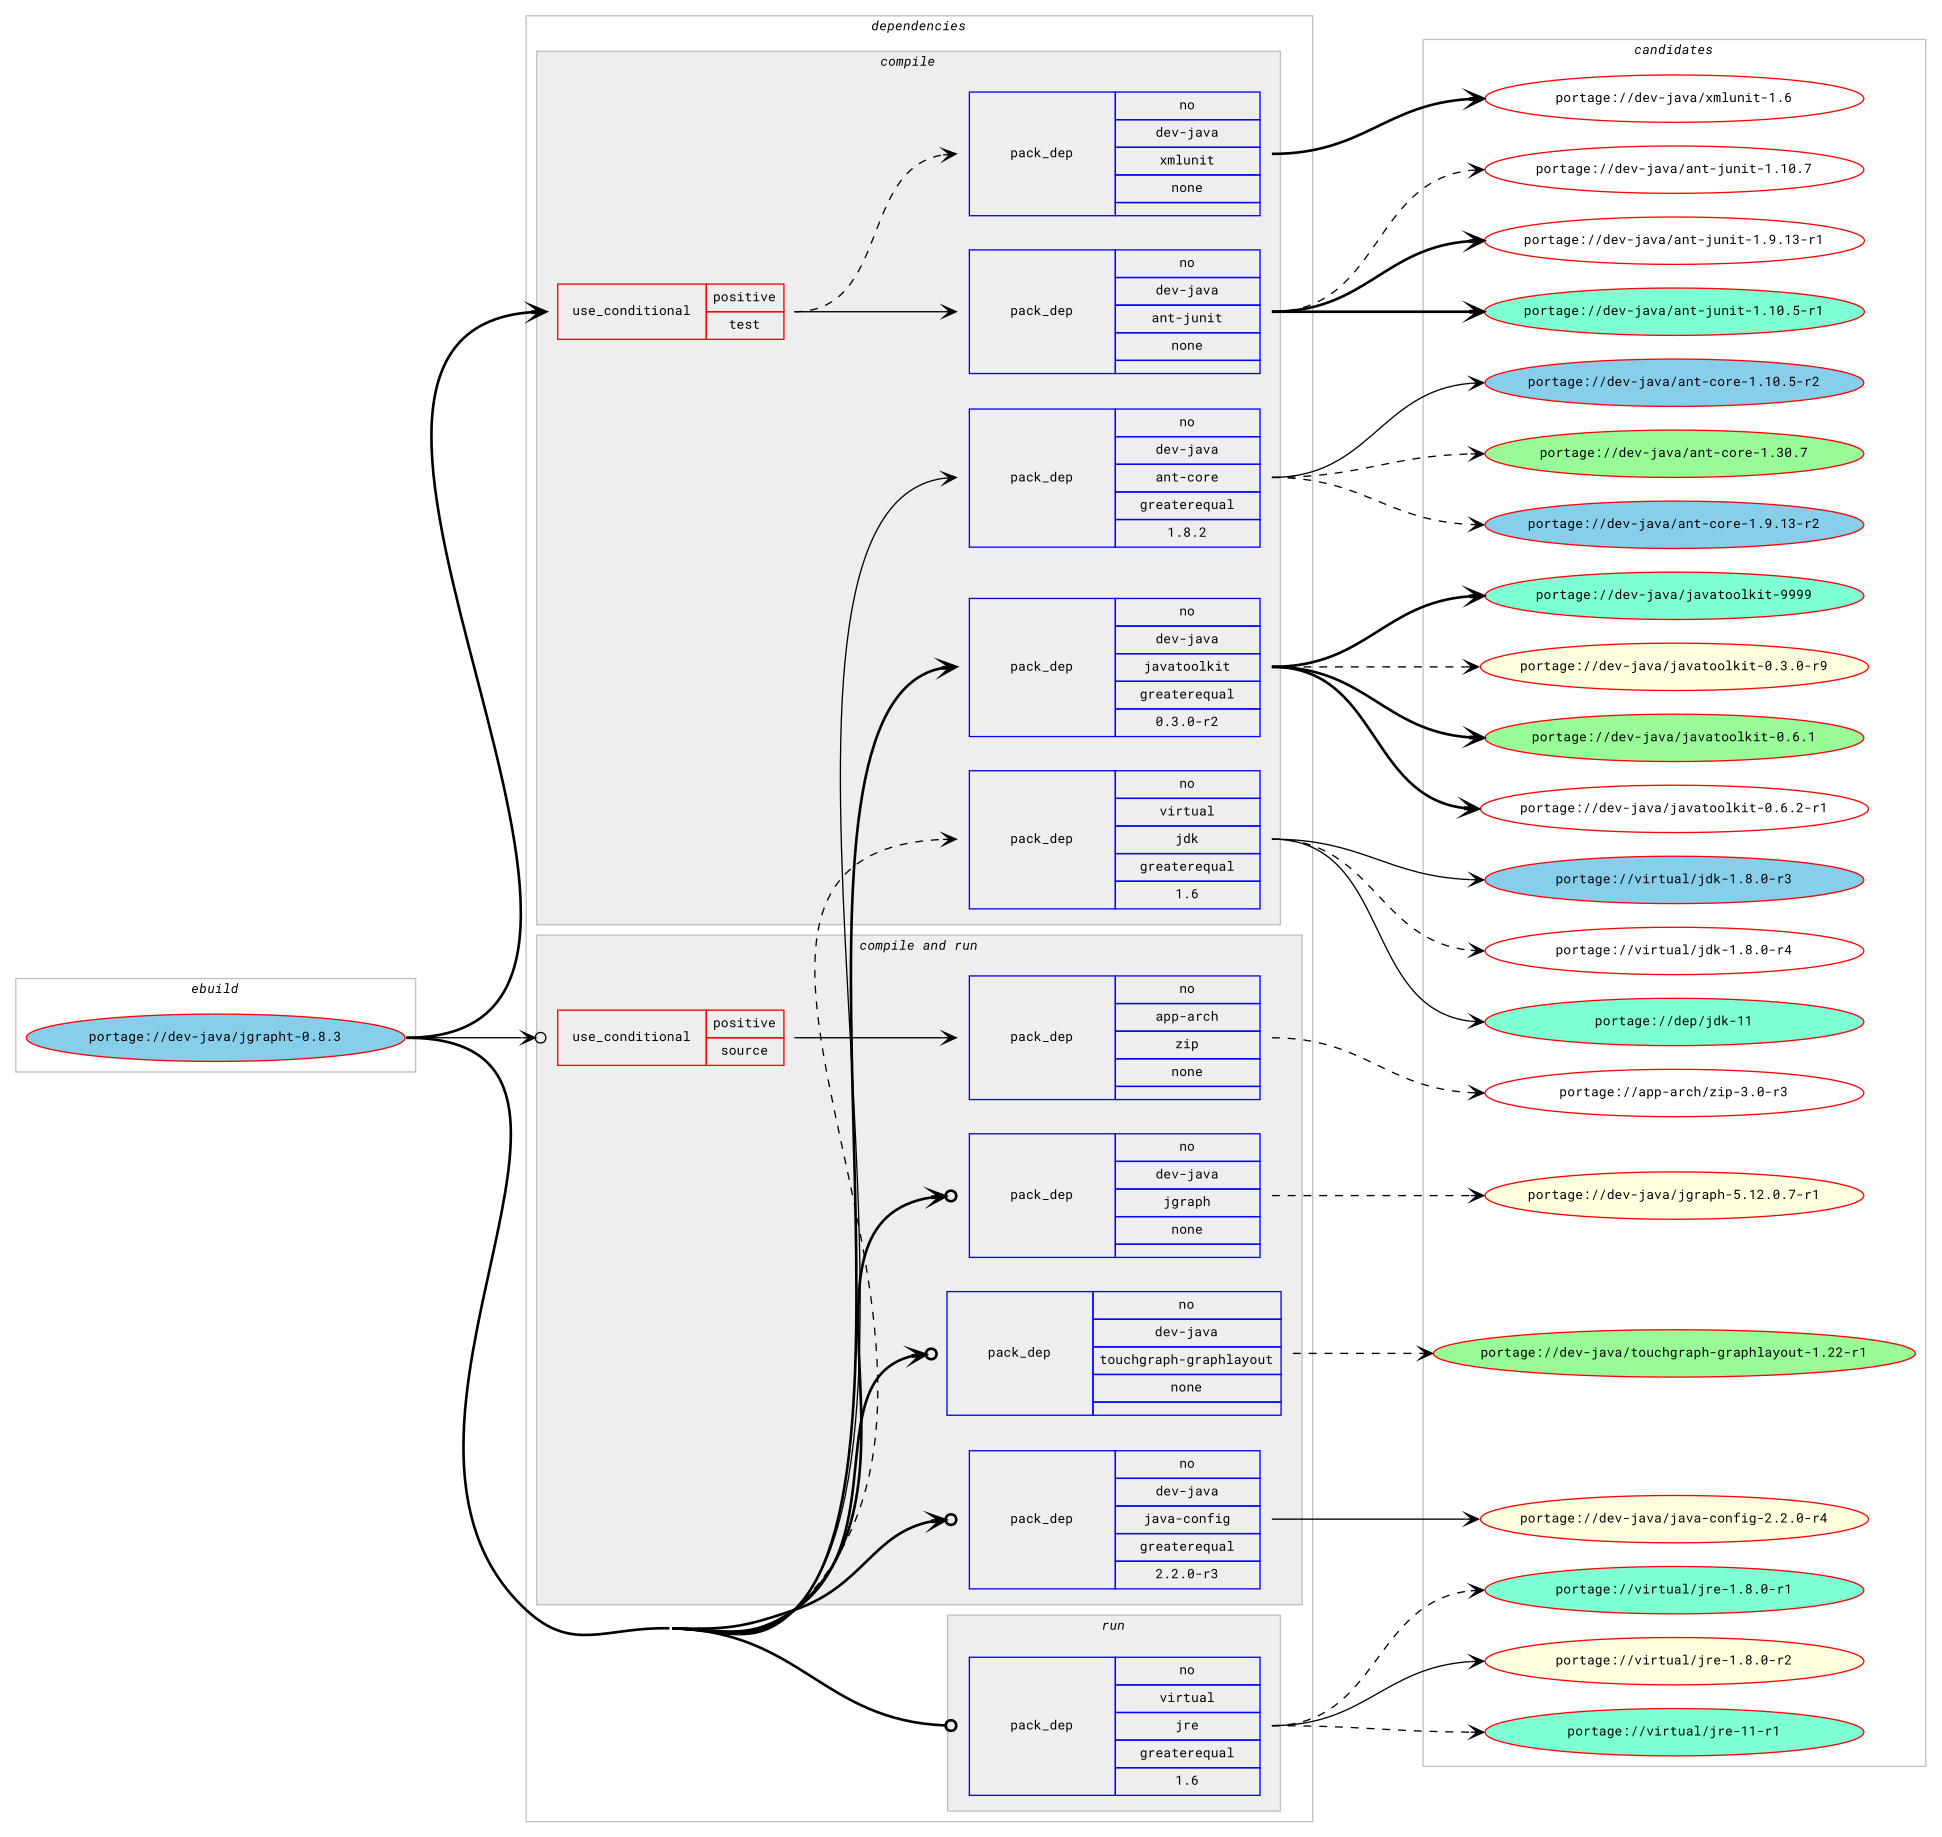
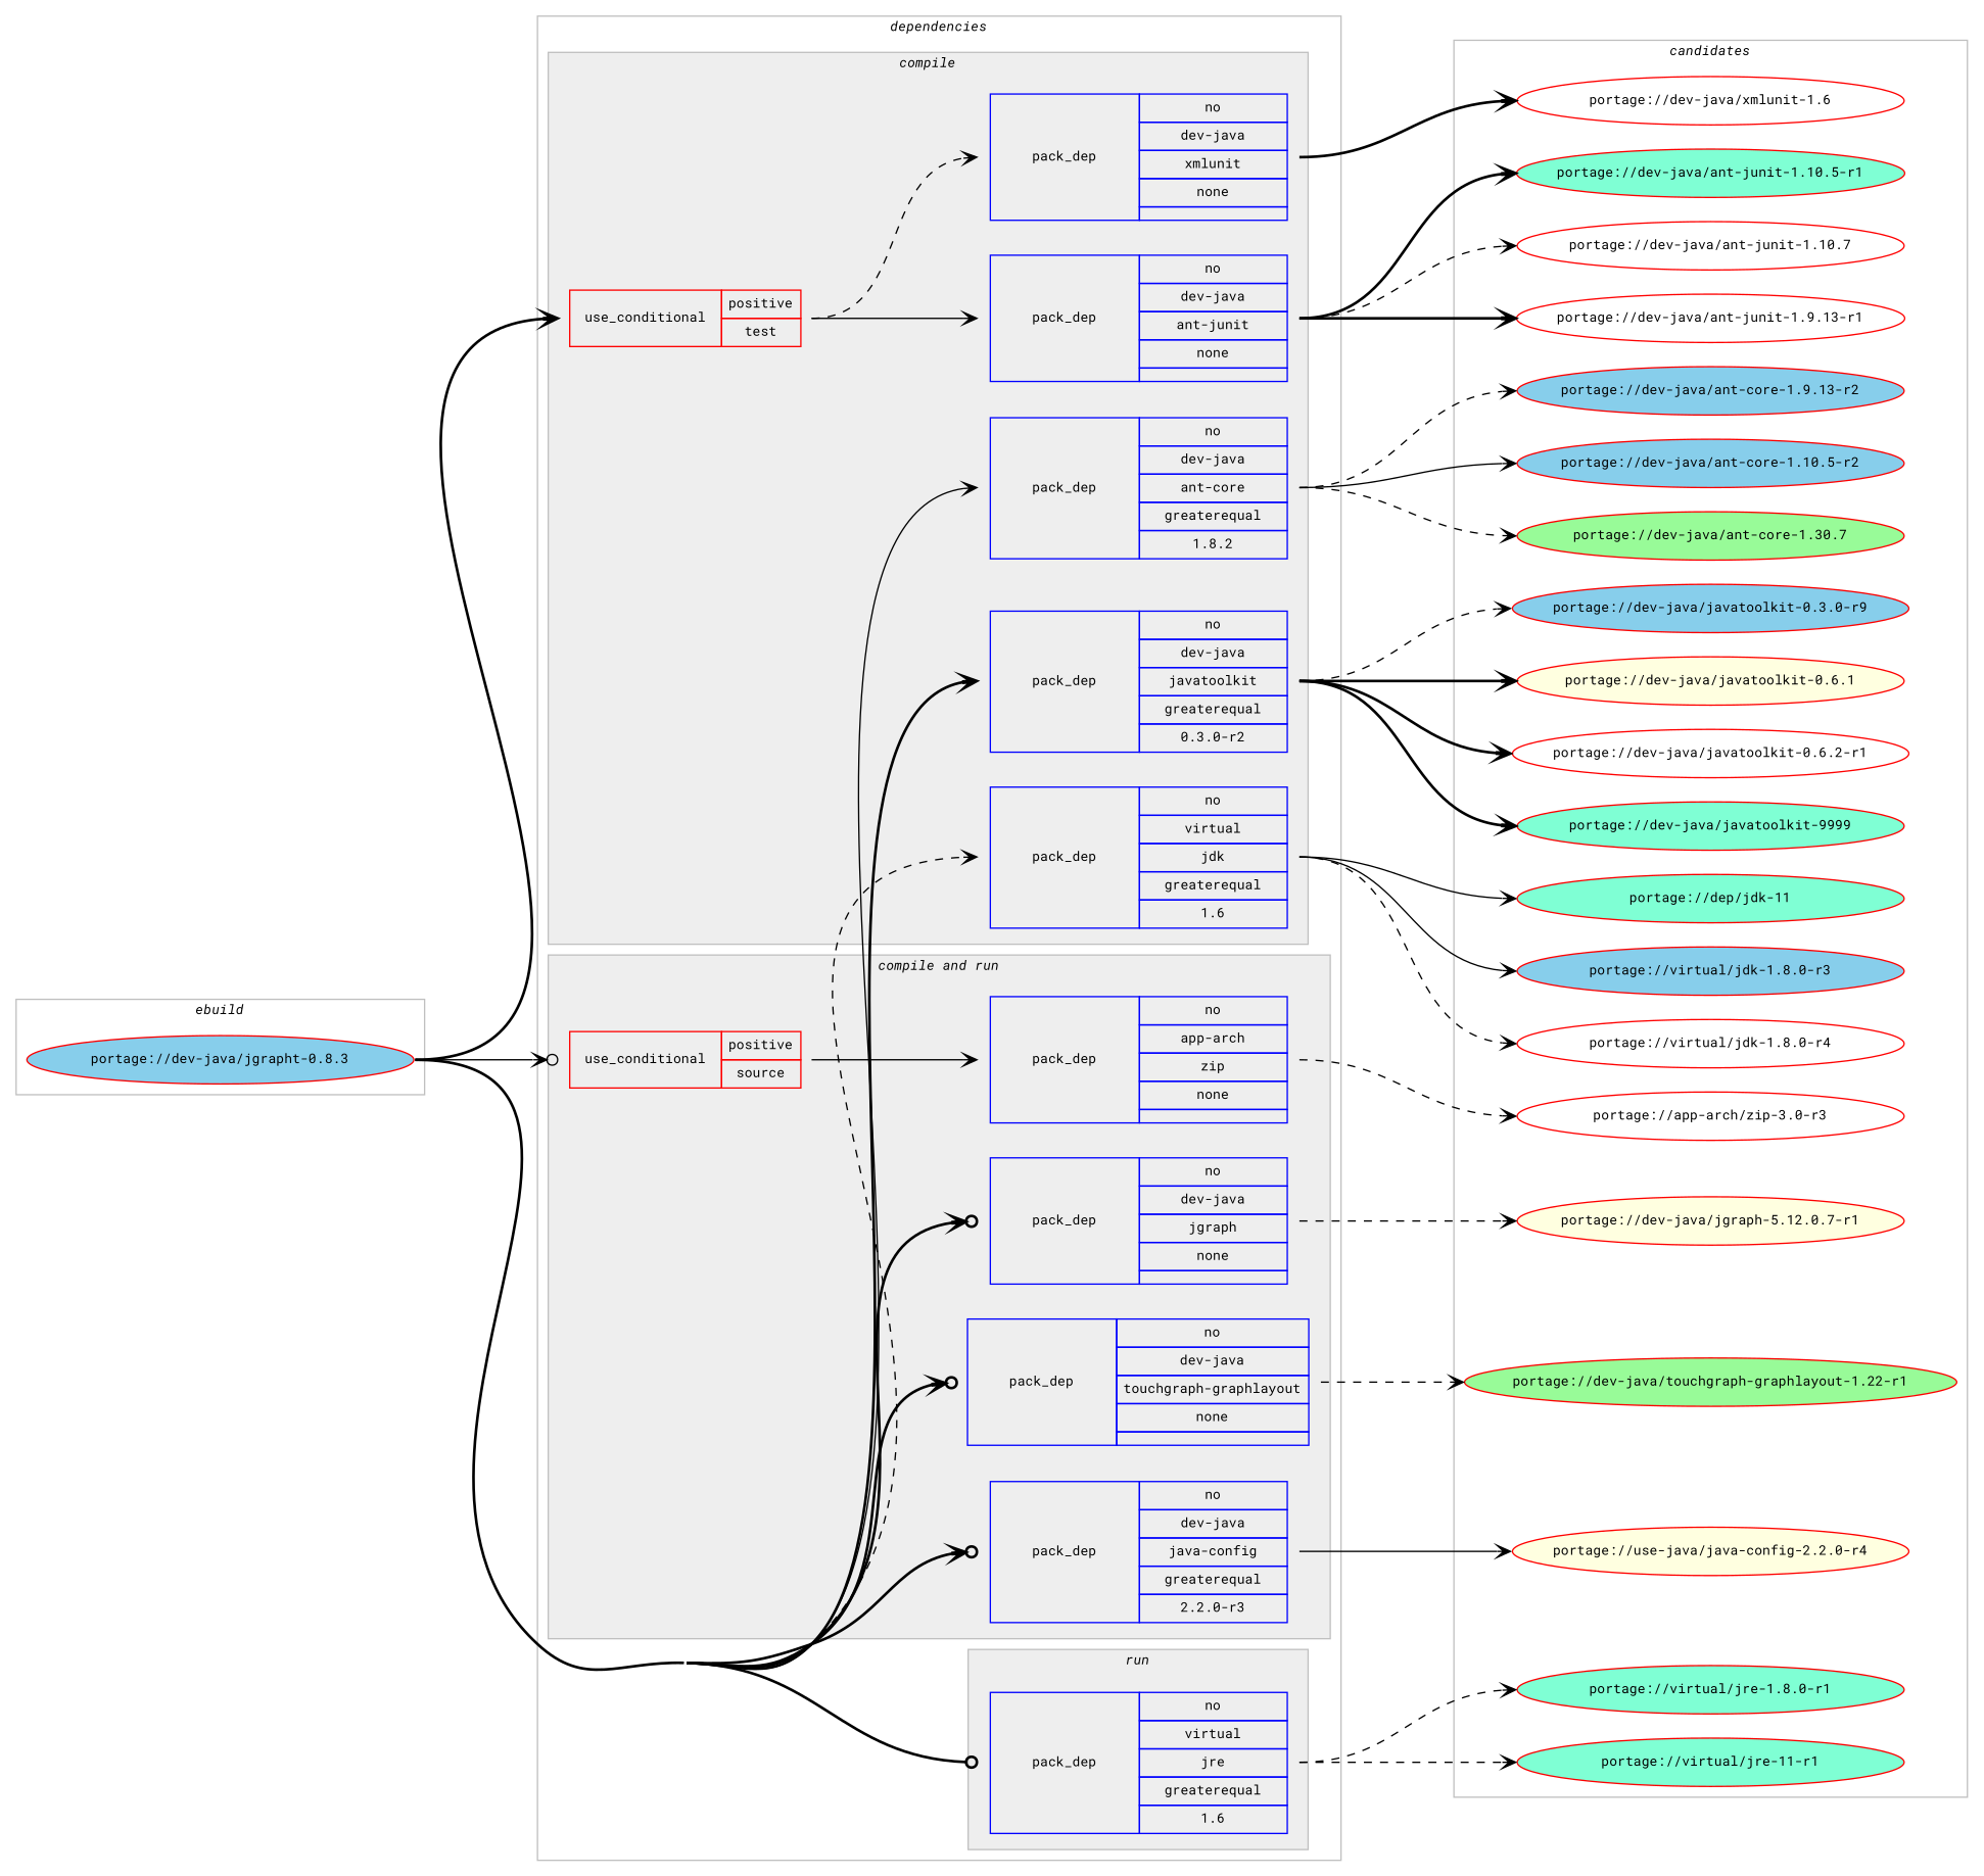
  digraph {
    compound=true
    concentrate=true
    fontname="Roboto Mono"
    fontsize=10
    newrank=true
    rankdir=LR
    ranksep=1.5
    node [color=red fontname="Roboto Mono" fontsize=10 style=filled]
    edge [arrowhead=vee fontname="Roboto Mono" headport=w style=bold tailport=e weight=100]
    n1 [fillcolor=skyblue label="portage://dev-java/jgrapht-0.8.3" width=4]
    n2 [color=blue label=<<TABLE BORDER="0" CELLBORDER="1" CELLSPACING="0" CELLPADDING="4" WIDTH="220"><TR><TD ROWSPAN="6" CELLPADDING="30">pack_dep</TD></TR><TR><TD WIDTH="110">no</TD></TR><TR><TD>dev-java</TD></TR><TR><TD>ant-junit</TD></TR><TR><TD>none</TD></TR><TR><TD></TD></TR></TABLE>> shape=none style=""]
    n3 [color=blue label=<<TABLE BORDER="0" CELLBORDER="1" CELLSPACING="0" CELLPADDING="4" WIDTH="220"><TR><TD ROWSPAN="6" CELLPADDING="30">pack_dep</TD></TR><TR><TD WIDTH="110">no</TD></TR><TR><TD>dev-java</TD></TR><TR><TD>xmlunit</TD></TR><TR><TD>none</TD></TR><TR><TD></TD></TR></TABLE>> shape=none style=""]
    n4 [label=<<TABLE BORDER="0" CELLBORDER="1" CELLSPACING="0" CELLPADDING="4"><TR><TD ROWSPAN="3" CELLPADDING="10">use_conditional</TD></TR><TR><TD>positive</TD></TR><TR><TD>test</TD></TR></TABLE>> shape=none style=""]
    n5 [color=blue label=<<TABLE BORDER="0" CELLBORDER="1" CELLSPACING="0" CELLPADDING="4" WIDTH="220"><TR><TD ROWSPAN="6" CELLPADDING="30">pack_dep</TD></TR><TR><TD WIDTH="110">no</TD></TR><TR><TD>dev-java</TD></TR><TR><TD>ant-core</TD></TR><TR><TD>greaterequal</TD></TR><TR><TD>1.8.2</TD></TR></TABLE>> shape=none style=""]
    n6 [color=blue label=<<TABLE BORDER="0" CELLBORDER="1" CELLSPACING="0" CELLPADDING="4" WIDTH="220"><TR><TD ROWSPAN="6" CELLPADDING="30">pack_dep</TD></TR><TR><TD WIDTH="110">no</TD></TR><TR><TD>dev-java</TD></TR><TR><TD>javatoolkit</TD></TR><TR><TD>greaterequal</TD></TR><TR><TD>0.3.0-r2</TD></TR></TABLE>> shape=none style=""]
    n7 [color=blue label=<<TABLE BORDER="0" CELLBORDER="1" CELLSPACING="0" CELLPADDING="4" WIDTH="220"><TR><TD ROWSPAN="6" CELLPADDING="30">pack_dep</TD></TR><TR><TD WIDTH="110">no</TD></TR><TR><TD>virtual</TD></TR><TR><TD>jdk</TD></TR><TR><TD>greaterequal</TD></TR><TR><TD>1.6</TD></TR></TABLE>> shape=none style=""]
    n8 [color=blue label=<<TABLE BORDER="0" CELLBORDER="1" CELLSPACING="0" CELLPADDING="4" WIDTH="220"><TR><TD ROWSPAN="6" CELLPADDING="30">pack_dep</TD></TR><TR><TD WIDTH="110">no</TD></TR><TR><TD>app-arch</TD></TR><TR><TD>zip</TD></TR><TR><TD>none</TD></TR><TR><TD></TD></TR></TABLE>> shape=none style=""]
    n9 [label=<<TABLE BORDER="0" CELLBORDER="1" CELLSPACING="0" CELLPADDING="4"><TR><TD ROWSPAN="3" CELLPADDING="10">use_conditional</TD></TR><TR><TD>positive</TD></TR><TR><TD>source</TD></TR></TABLE>> shape=none style=""]
    n10 [color=blue label=<<TABLE BORDER="0" CELLBORDER="1" CELLSPACING="0" CELLPADDING="4" WIDTH="220"><TR><TD ROWSPAN="6" CELLPADDING="30">pack_dep</TD></TR><TR><TD WIDTH="110">no</TD></TR><TR><TD>dev-java</TD></TR><TR><TD>java-config</TD></TR><TR><TD>greaterequal</TD></TR><TR><TD>2.2.0-r3</TD></TR></TABLE>> shape=none style=""]
    n11 [color=blue label=<<TABLE BORDER="0" CELLBORDER="1" CELLSPACING="0" CELLPADDING="4" WIDTH="220"><TR><TD ROWSPAN="6" CELLPADDING="30">pack_dep</TD></TR><TR><TD WIDTH="110">no</TD></TR><TR><TD>dev-java</TD></TR><TR><TD>jgraph</TD></TR><TR><TD>none</TD></TR><TR><TD></TD></TR></TABLE>> shape=none style=""]
    n12 [color=blue label=<<TABLE BORDER="0" CELLBORDER="1" CELLSPACING="0" CELLPADDING="4" WIDTH="220"><TR><TD ROWSPAN="6" CELLPADDING="30">pack_dep</TD></TR><TR><TD WIDTH="110">no</TD></TR><TR><TD>dev-java</TD></TR><TR><TD>touchgraph-graphlayout</TD></TR><TR><TD>none</TD></TR><TR><TD></TD></TR></TABLE>> shape=none style=""]
    n13 [color=blue label=<<TABLE BORDER="0" CELLBORDER="1" CELLSPACING="0" CELLPADDING="4" WIDTH="220"><TR><TD ROWSPAN="6" CELLPADDING="30">pack_dep</TD></TR><TR><TD WIDTH="110">no</TD></TR><TR><TD>virtual</TD></TR><TR><TD>jre</TD></TR><TR><TD>greaterequal</TD></TR><TR><TD>1.6</TD></TR></TABLE>> shape=none style=""]
    n14 [fillcolor=aquamarine label="portage://dev-java/ant-junit-1.10.5-r1" width=4]
    n15 [fillcolor=white label="portage://dev-java/ant-junit-1.10.7" width=4]
    n16 [fillcolor=white label="portage://dev-java/ant-junit-1.9.13-r1" width=4]
    n17 [fillcolor=white label="portage://dev-java/xmlunit-1.6" width=4]
    n18 [fillcolor=skyblue label="portage://dev-java/ant-core-1.10.5-r2" width=4]
    n19 [fillcolor=palegreen label="portage://dev-java/ant-core-1.30.7" width=4]
    n20 [fillcolor=skyblue label="portage://dev-java/ant-core-1.9.13-r2" width=4]
-   n21 [fillcolor=lightyellow label="portage://dev-java/javatoolkit-0.3.0-r9" width=4]
-   n22 [fillcolor=palegreen label="portage://dev-java/javatoolkit-0.6.1" width=4]
+   n21 [fillcolor=skyblue label="portage://dev-java/javatoolkit-0.3.0-r9" width=4]
+   n22 [fillcolor=lightyellow label="portage://dev-java/javatoolkit-0.6.1" width=4]
    n23 [fillcolor=white label="portage://dev-java/javatoolkit-0.6.2-r1" width=4]
    n24 [fillcolor=aquamarine label="portage://dev-java/javatoolkit-9999" width=4]
    n25 [fillcolor=skyblue label="portage://virtual/jdk-1.8.0-r3" width=4]
    n26 [fillcolor=white label="portage://virtual/jdk-1.8.0-r4" width=4]
    n27 [fillcolor=aquamarine label="portage://dep/jdk-11" width=4]
    n28 [fillcolor=white label="portage://app-arch/zip-3.0-r3" width=4]
-   n29 [fillcolor=lightyellow label="portage://dev-java/java-config-2.2.0-r4" width=4]
+   n29 [fillcolor=lightyellow label="portage://use-java/java-config-2.2.0-r4" width=4]
    n30 [fillcolor=lightyellow label="portage://dev-java/jgraph-5.12.0.7-r1" width=4]
    n31 [fillcolor=palegreen label="portage://dev-java/touchgraph-graphlayout-1.22-r1" width=4]
    n32 [fillcolor=aquamarine label="portage://virtual/jre-1.8.0-r1" width=4]
-   n33 [fillcolor=lightyellow label="portage://virtual/jre-1.8.0-r2" width=4]
    n34 [fillcolor=aquamarine label="portage://virtual/jre-11-r1" width=4]
    subgraph cluster_1 {
      color=gray
      label=<<i>ebuild</i>>
      rank=same
      n1
    }
    subgraph cluster_2 {
      color=gray
      label=<<i>dependencies</i>>
      subgraph cluster_3 {
        color=gray
        fillcolor="#eeeeee"
        label=<<i>compile</i>>
        style=filled
        subgraph sub_4 {
          color=gray
          fillcolor="#eeeeee"
          label=<<i>compile</i>>
          style=filled
          n4
          subgraph sub_5 {
            color=gray
            fillcolor="#eeeeee"
            label=<<i>compile</i>>
            style=filled
            n2
          }
          subgraph sub_6 {
            color=gray
            fillcolor="#eeeeee"
            label=<<i>compile</i>>
            style=filled
            n3
          }
        }
        subgraph sub_7 {
          color=gray
          fillcolor="#eeeeee"
          label=<<i>compile</i>>
          style=filled
          n5
        }
        subgraph sub_8 {
          color=gray
          fillcolor="#eeeeee"
          label=<<i>compile</i>>
          style=filled
          n6
        }
        subgraph sub_9 {
          color=gray
          fillcolor="#eeeeee"
          label=<<i>compile</i>>
          style=filled
          n7
        }
      }
      subgraph cluster_10 {
        color=gray
        fillcolor="#eeeeee"
        label=<<i>compile and run</i>>
        style=filled
        subgraph sub_11 {
          color=gray
          fillcolor="#eeeeee"
          label=<<i>compile and run</i>>
          style=filled
          n9
          subgraph sub_12 {
            color=gray
            fillcolor="#eeeeee"
            label=<<i>compile and run</i>>
            style=filled
            n8
          }
        }
        subgraph sub_13 {
          color=gray
          fillcolor="#eeeeee"
          label=<<i>compile and run</i>>
          style=filled
          n10
        }
        subgraph sub_14 {
          color=gray
          fillcolor="#eeeeee"
          label=<<i>compile and run</i>>
          style=filled
          n11
        }
        subgraph sub_15 {
          color=gray
          fillcolor="#eeeeee"
          label=<<i>compile and run</i>>
          style=filled
          n12
        }
      }
      subgraph cluster_16 {
        color=gray
        fillcolor="#eeeeee"
        label=<<i>run</i>>
        style=filled
        subgraph sub_17 {
          color=gray
          fillcolor="#eeeeee"
          label=<<i>run</i>>
          style=filled
          n13
        }
      }
    }
    subgraph cluster_18 {
      color=gray
      label=<<i>candidates</i>>
      rank=same
      subgraph sub_19 {
        color=black
        label=<<i>candidates</i>>
        nodesep=1
        rank=same
        n14
        n15
        n16
      }
      subgraph sub_20 {
        color=black
        label=<<i>candidates</i>>
        nodesep=1
        rank=same
        n17
      }
      subgraph sub_21 {
        color=black
        label=<<i>candidates</i>>
        nodesep=1
        rank=same
        n18
        n19
        n20
      }
      subgraph sub_22 {
        color=black
        label=<<i>candidates</i>>
        nodesep=1
        rank=same
        n21
        n22
        n23
        n24
      }
      subgraph sub_23 {
        color=black
        label=<<i>candidates</i>>
        nodesep=1
        rank=same
        n25
        n26
        n27
      }
      subgraph sub_24 {
        color=black
        label=<<i>candidates</i>>
        nodesep=1
        rank=same
        n28
      }
      subgraph sub_25 {
        color=black
        label=<<i>candidates</i>>
        nodesep=1
        rank=same
        n29
      }
      subgraph sub_26 {
        color=black
        label=<<i>candidates</i>>
        nodesep=1
        rank=same
        n30
      }
      subgraph sub_27 {
        color=black
        label=<<i>candidates</i>>
        nodesep=1
        rank=same
        n31
      }
      subgraph sub_28 {
        color=black
        label=<<i>candidates</i>>
        nodesep=1
        rank=same
        n32
-       n33
        n34
      }
    }
    n1 -> n4 [weight=20]
    n1 -> n5 [style=solid weight=20]
    n1 -> n6 [weight=20]
    n1 -> n7 [style=dashed weight=20]
    n1 -> n9 [arrowhead=odotvee style=solid weight=20]
    n1 -> n10 [arrowhead=odotvee weight=20]
    n1 -> n11 [arrowhead=odotvee weight=20]
    n1 -> n12 [arrowhead=odotvee weight=20]
    n1 -> n13 [arrowhead=odot weight=20]
    n2 -> n14
    n2 -> n15 [style=dashed]
    n2 -> n16
    n3 -> n17
    n4 -> n2 [style=solid weight=20]
    n4 -> n3 [style=dashed weight=20]
    n5 -> n18 [style=solid]
    n5 -> n19 [style=dashed]
    n5 -> n20 [style=dashed]
    n6 -> n21 [style=dashed]
    n6 -> n22
    n6 -> n23
    n6 -> n24
    n7 -> n25 [style=solid]
    n7 -> n26 [style=dashed]
    n7 -> n27 [style=solid]
    n8 -> n28 [style=dashed]
    n9 -> n8 [style=solid weight=20]
    n10 -> n29 [style=solid]
    n11 -> n30 [style=dashed]
    n12 -> n31 [style=dashed]
    n13 -> n32 [style=dashed]
-   n13 -> n33 [style=solid]
    n13 -> n34 [style=dashed]
  }
